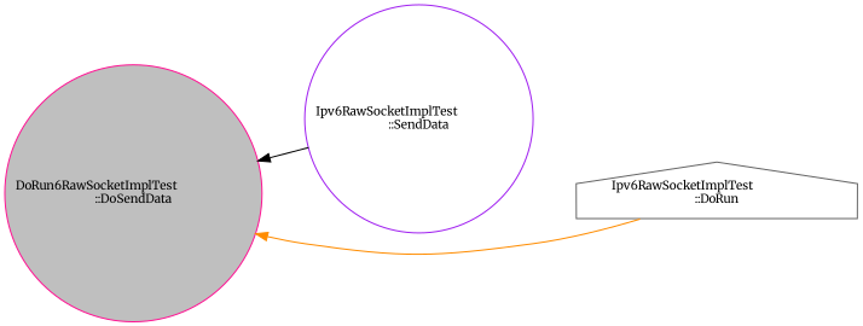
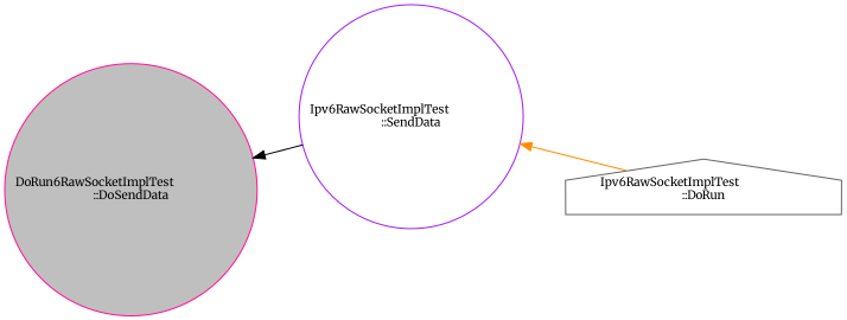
  digraph {
    fontname=Merriweather
    rankdir=LR
    node [fillcolor=white fontname=Merriweather fontsize=10 shape=circle style=filled]
    edge [dir=back fontname=Merriweather fontsize=10 labelfontname=Helvetica labelfontsize=10 style=solid]
    n1 [color=deeppink fillcolor=grey75 fontcolor=black height=0.2 label="DoRun6RawSocketImplTest\l::DoSendData" width=0.4]
    n2 [color=purple height=0.2 label="Ipv6RawSocketImplTest\l::SendData" width=0.4]
    n3 [color=gray40 height=0.2 label="Ipv6RawSocketImplTest\l::DoRun" shape=house width=0.4]
    n1 -> n2 [color=black]
-   n1 -> n3 [color=darkorange]
+   n2 -> n3 [color=darkorange]
  }
